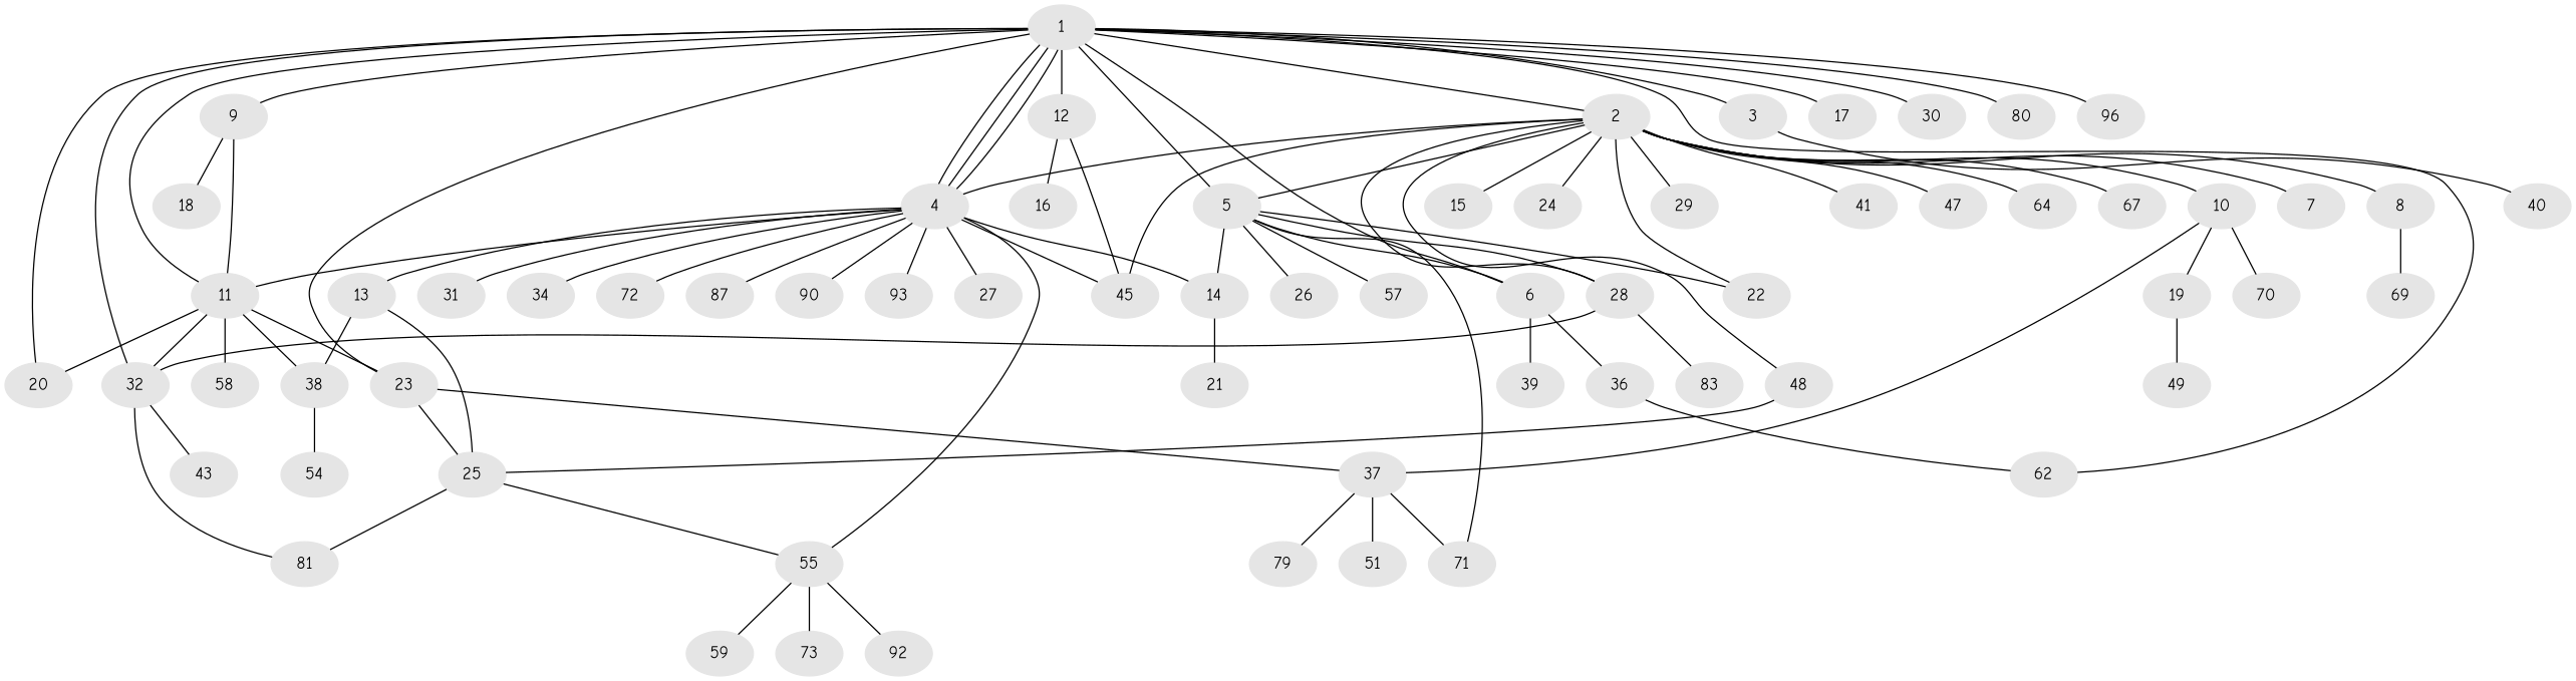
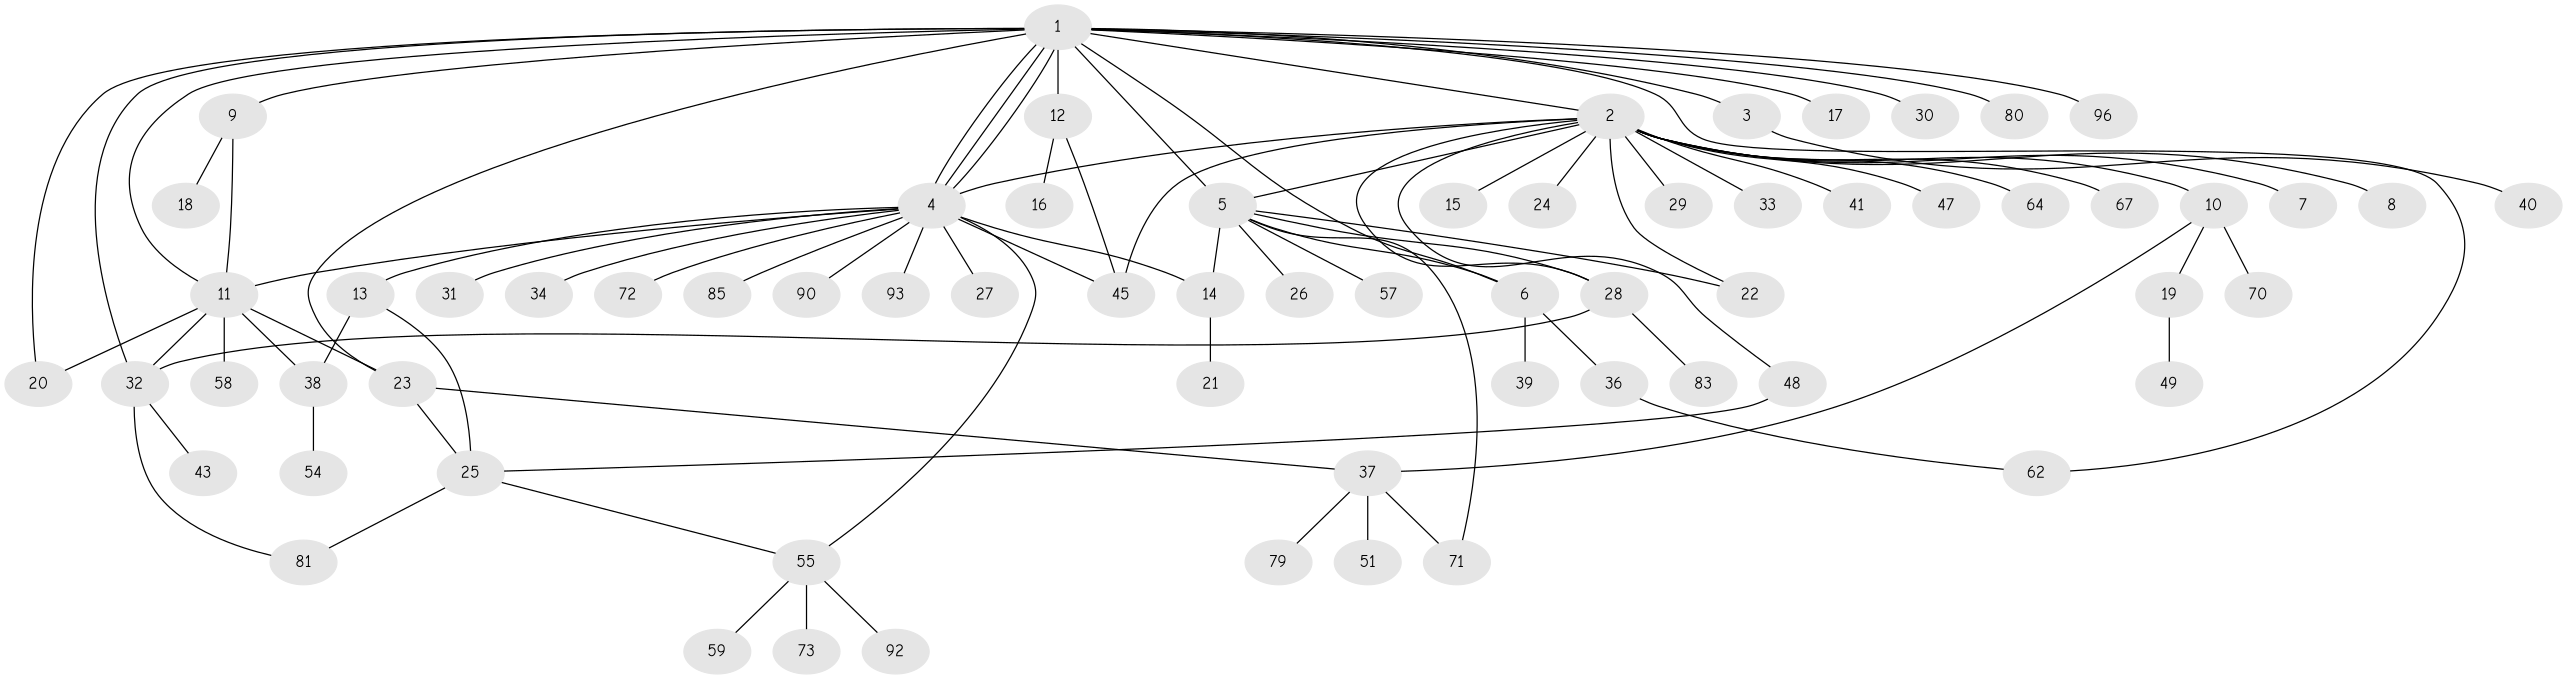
  graph {
    fontname="Comic Neue"
    node [color=gray90 fontname="Comic Neue" style=filled]
    edge [fontname="Comic Neue"]
    1
    2
    3
    4
    5 [super="+42"]
    6
    9
    11 [super="+78+44"]
    12
    17
    20
    23 [super="+52"]
    30
    32 [super="+35"]
    62 [super="+89"]
    80
    96
    7
    8
    10
    15
    22
    24 [super="+60"]
    28 [super="+63"]
    29
+   33
    41
    45 [super="+46"]
    47
    48 [super="+50"]
    64
    n32 [label=67]
    40 [super="+68"]
    13
    14 [super="+82+77"]
    27
    31 [super="+75"]
    34
    55
    72
-   87
+   87 [label=85]
    90
    93
    26
    57
    71
    36
    39
    18
    38 [super="+85"]
    58
    16
    25 [super="+74"]
    37 [super="+53+56+67"]
    81 [super="+86"]
    43
-   69
    19
    70
    83
    54
    21
    59
    73 [super="+95"]
    92
    49
    51
    79
    1 -- 2
    1 -- 3
    1 -- 4
    1 -- 4
    1 -- 4
    1 -- 5
    1 -- 6
    1 -- 9
    1 -- 11
    1 -- 12
    1 -- 17
    1 -- 20
    1 -- 23 [weight=2]
    1 -- 30
    1 -- 32
    1 -- 62
    1 -- 80
    1 -- 96
    2 -- 4
    2 -- 5
    2 -- 7
    2 -- 8
    2 -- 10
    2 -- 15
    2 -- 22
    2 -- 24
    2 -- 28
    2 -- 29
+   2 -- 33
    2 -- 41
    2 -- 45
    2 -- 47
    2 -- 48
    2 -- 64
    2 -- n32
    3 -- 40
    4 -- 11
    4 -- 45
    4 -- 13
    4 -- 14
    4 -- 27
    4 -- 31
    4 -- 34
    4 -- 55
    4 -- 72
    4 -- 87
    4 -- 90
    4 -- 93
    5 -- 6
    5 -- 22
    5 -- 28
    5 -- 14
    5 -- 26
    5 -- 57
    5 -- 71
    6 -- 36
    6 -- 39
    9 -- 11
    9 -- 18
    11 -- 20
    11 -- 23
    11 -- 32
    11 -- 38
    11 -- 58
    12 -- 45
    12 -- 16
    23 -- 25
    23 -- 37
    32 -- 81
    32 -- 43
-   8 -- 69
    10 -- 37
    10 -- 19
    10 -- 70
    28 -- 32
    28 -- 83
    48 -- 25
    13 -- 38
    13 -- 25
    14 -- 21
    55 -- 59
    55 -- 73
    55 -- 92
    36 -- 62
    38 -- 54
    25 -- 55
    25 -- 81
    37 -- 71
    37 -- 51
    37 -- 79
    19 -- 49
  }
